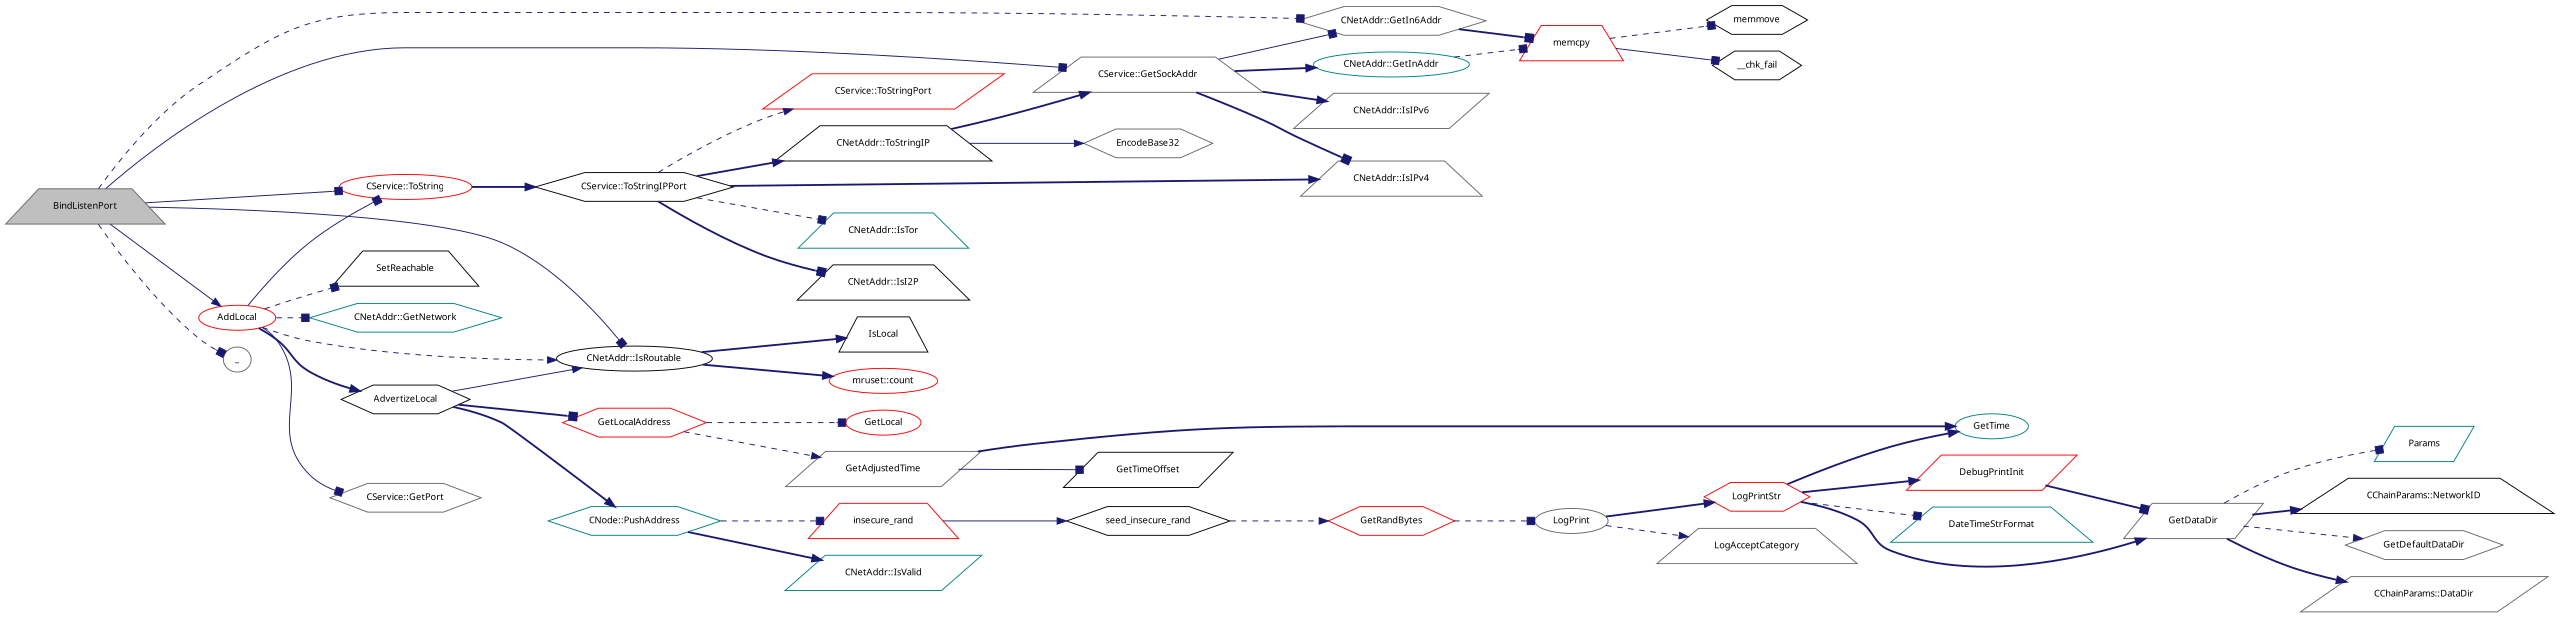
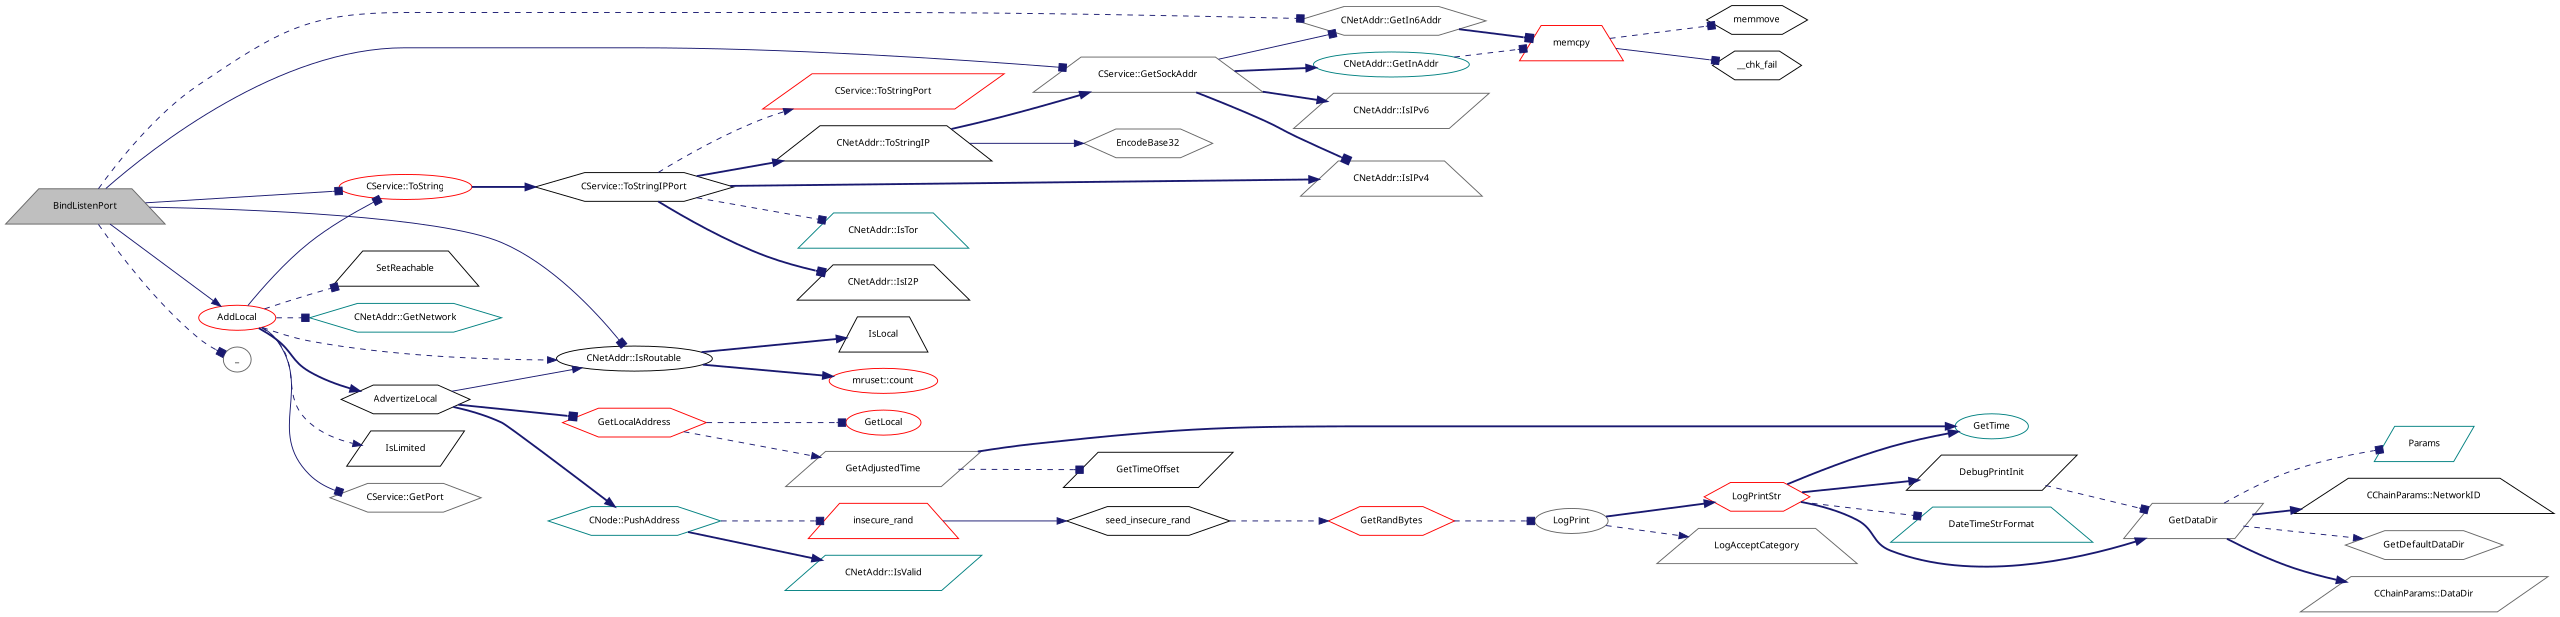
  digraph {
    fontname="Noto Sans"
    rankdir=LR
    node [color=gray40 fillcolor=white fontname="Noto Sans" fontsize=10 shape=hexagon style=filled]
    edge [arrowhead=normal color=midnightblue fontname="Noto Sans" fontsize=10 labelfontname=Helvetica labelfontsize=10 style=bold]
    n1 [fillcolor=grey75 fontcolor=black height=0.2 label=BindListenPort shape=trapezium width=0.4]
    n2 [height=0.2 label="CService::GetSockAddr" shape=trapezium width=0.4]
    n3 [color=red height=0.2 label="CService::ToString" shape=ellipse width=0.4]
    n4 [height=0.2 label=_ shape=ellipse width=0.4]
    n5 [color=black height=0.2 label="CNetAddr::IsRoutable" shape=ellipse width=0.4]
    n6 [color=red height=0.2 label=AddLocal shape=ellipse width=0.4]
    n7 [height=0.2 label="CNetAddr::GetIn6Addr" width=0.4]
    n8 [height=0.2 label="CNetAddr::IsIPv6" shape=parallelogram width=0.4]
    n9 [height=0.2 label="CNetAddr::IsIPv4" shape=trapezium width=0.4]
    n10 [color=teal height=0.2 label="CNetAddr::GetInAddr" shape=ellipse width=0.4]
    n11 [color=black height=0.2 label="CService::ToStringIPPort" width=0.4]
    n12 [color=black height=0.2 label=IsLocal shape=trapezium width=0.4]
    n13 [color=red height=0.2 label="mruset::count" shape=ellipse width=0.4]
+   n14 [color=black height=0.2 label=IsLimited shape=parallelogram width=0.4]
    n15 [height=0.2 label="CService::GetPort" width=0.4]
    n16 [color=black height=0.2 label=SetReachable shape=trapezium width=0.4]
    n17 [color=teal height=0.2 label="CNetAddr::GetNetwork" width=0.4]
    n18 [color=black height=0.2 label=AdvertizeLocal width=0.4]
    n19 [color=red height=0.2 label=memcpy shape=trapezium width=0.4]
    n20 [color=black height=0.2 label=memmove width=0.4]
    n21 [color=black height=0.2 label=__chk_fail width=0.4]
    n22 [color=teal height=0.2 label="CNetAddr::IsTor" shape=trapezium width=0.4]
    n23 [color=black height=0.2 label="CNetAddr::IsI2P" shape=trapezium width=0.4]
    n24 [color=black height=0.2 label="CNetAddr::ToStringIP" shape=trapezium width=0.4]
    n25 [color=red height=0.2 label="CService::ToStringPort" shape=parallelogram width=0.4]
    n26 [height=0.2 label=EncodeBase32 width=0.4]
    n27 [color=red height=0.2 label=GetLocalAddress width=0.4]
    n28 [color=teal height=0.2 label="CNode::PushAddress" width=0.4]
    n29 [color=red height=0.2 label=GetLocal shape=ellipse width=0.4]
    n30 [height=0.2 label=GetAdjustedTime shape=parallelogram width=0.4]
    n31 [color=teal height=0.2 label="CNetAddr::IsValid" shape=parallelogram width=0.4]
    n32 [color=red height=0.2 label=insecure_rand shape=trapezium width=0.4]
    n33 [color=teal height=0.2 label=GetTime shape=ellipse width=0.4]
    n34 [color=black height=0.2 label=GetTimeOffset shape=parallelogram width=0.4]
    n35 [color=black height=0.2 label=seed_insecure_rand width=0.4]
    n36 [color=red height=0.2 label=GetRandBytes width=0.4]
    n37 [height=0.2 label=LogPrint shape=ellipse width=0.4]
    n38 [height=0.2 label=LogAcceptCategory shape=trapezium width=0.4]
    n39 [color=red height=0.2 label=LogPrintStr width=0.4]
-   n40 [color=red height=0.2 label=DebugPrintInit shape=parallelogram width=0.4]
+   n40 [color=black height=0.2 label=DebugPrintInit shape=parallelogram width=0.4]
    n41 [height=0.2 label=GetDataDir shape=parallelogram width=0.4]
    n42 [color=teal height=0.2 label=DateTimeStrFormat shape=trapezium width=0.4]
    n43 [color=teal height=0.2 label=Params shape=parallelogram width=0.4]
    n44 [color=black height=0.2 label="CChainParams::NetworkID" shape=trapezium width=0.4]
    n45 [height=0.2 label=GetDefaultDataDir width=0.4]
    n46 [height=0.2 label="CChainParams::DataDir" shape=parallelogram width=0.4]
    n1 -> n2 [arrowhead=box style=solid]
    n1 -> n3 [arrowhead=box style=solid]
    n1 -> n4 [arrowhead=box style=dashed]
    n1 -> n5 [arrowhead=box style=solid]
    n1 -> n6 [style=solid]
    n1 -> n7 [arrowhead=box style=dashed]
    n2 -> n7 [arrowhead=box style=solid]
    n2 -> n8
    n2 -> n9 [arrowhead=box]
    n2 -> n10
    n3 -> n11
    n5 -> n12
    n5 -> n13
    n6 -> n3 [arrowhead=box style=solid]
    n6 -> n5 [style=dashed]
+   n6 -> n14 [style=dashed]
    n6 -> n15 [arrowhead=box style=solid]
    n6 -> n16 [arrowhead=box style=dashed]
    n6 -> n17 [arrowhead=box style=dashed]
    n6 -> n18
    n7 -> n19 [arrowhead=box]
    n10 -> n19 [arrowhead=box style=dashed]
    n11 -> n9
    n11 -> n22 [arrowhead=box style=dashed]
    n11 -> n23 [arrowhead=box]
    n11 -> n24
    n11 -> n25 [style=dashed]
    n18 -> n5 [style=solid]
    n18 -> n27 [arrowhead=box]
    n18 -> n28
    n19 -> n20 [arrowhead=box style=dashed]
    n19 -> n21 [arrowhead=box style=solid]
    n24 -> n2
    n24 -> n26 [style=solid]
    n27 -> n29 [arrowhead=box style=dashed]
    n27 -> n30 [style=dashed]
    n28 -> n31
    n28 -> n32 [arrowhead=box style=dashed]
    n30 -> n33
-   n30 -> n34 [arrowhead=box style=solid]
+   n30 -> n34 [arrowhead=box style=dashed]
    n32 -> n35 [style=solid]
    n35 -> n36 [style=dashed]
    n36 -> n37 [arrowhead=box style=dashed]
    n37 -> n38 [style=dashed]
    n37 -> n39
    n39 -> n33
    n39 -> n40
    n39 -> n41
    n39 -> n42 [arrowhead=box style=dashed]
-   n40 -> n41 [arrowhead=box]
+   n40 -> n41 [arrowhead=box style=dashed]
    n41 -> n43 [arrowhead=box style=dashed]
    n41 -> n44
    n41 -> n45 [style=dashed]
    n41 -> n46
  }
